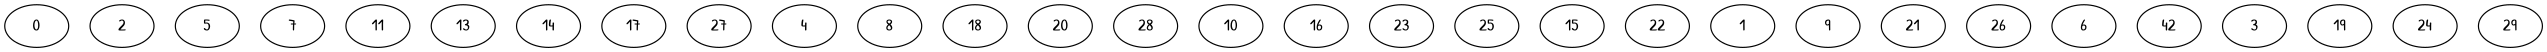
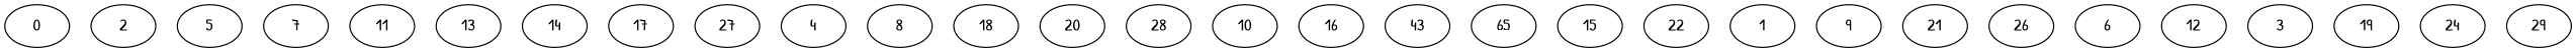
  digraph {
    "Duplicate states"=0
    GraphType=Independent
    "Max states in OPEN"=0
    Modes="120000ms; topo-ordered tasks, ; Pruning: task equivalence, fixed order ready list, ; F-value: ; Optimisation: best schedule length (SL) optimisation on equal, "
    NumberOfTasks=30
    "Pruned using list schedule length"=6804
    "States removed from OPEN"=0
    TargetSystem="Homogeneous-2"
    "Time to schedule (ms)"=261
    "Total idle time"=0
    "Total schedule length"=100
    "Total sequential time"=200
    "Total states created"=18484
    fontname="Patrick Hand"
    node ["Finish time"=9 Processor=0 "Start time"=0 Weight=9 fontname="Patrick Hand"]
    0
    2 [Processor=1]
    5 ["Finish time"=18 "Start time"=9]
    7 ["Finish time"=18 Processor=1 "Start time"=9]
    11 ["Finish time"=27 "Start time"=18]
    13 ["Finish time"=27 Processor=1 "Start time"=18]
    14 ["Finish time"=36 "Start time"=27]
    17 ["Finish time"=36 Processor=1 "Start time"=27]
    27 ["Finish time"=45 "Start time"=36]
    4 ["Finish time"=44 Processor=1 "Start time"=36 Weight=8]
    8 ["Finish time"=52 Processor=1 "Start time"=44 Weight=8]
    18 ["Finish time"=53 "Start time"=45 Weight=8]
    20 ["Finish time"=60 Processor=1 "Start time"=52 Weight=8]
    28 ["Finish time"=61 "Start time"=53 Weight=8]
    10 ["Finish time"=67 Processor=1 "Start time"=60 Weight=7]
    16 ["Finish time"=68 "Start time"=61 Weight=7]
-   23 ["Finish time"=74 Processor=1 "Start time"=67 Weight=7]
-   25 ["Finish time"=75 "Start time"=68 Weight=7]
+   23 ["Finish time"=74 Processor=1 "Start time"=67 Weight=7 label=43]
+   25 ["Finish time"=75 "Start time"=68 Weight=7 label=65]
    15 ["Finish time"=80 Processor=1 "Start time"=74 Weight=6]
    22 ["Finish time"=81 "Start time"=75 Weight=6]
    1 ["Finish time"=85 Processor=1 "Start time"=80 Weight=5]
    9 ["Finish time"=86 "Start time"=81 Weight=5]
    21 ["Finish time"=90 Processor=1 "Start time"=85 Weight=5]
    26 ["Finish time"=91 "Start time"=86 Weight=5]
    6 ["Finish time"=94 Processor=1 "Start time"=90 Weight=4]
-   12 ["Finish time"=95 "Start time"=91 Weight=4 label=42]
+   12 ["Finish time"=95 "Start time"=91 Weight=4]
    3 ["Finish time"=97 Processor=1 "Start time"=94 Weight=3]
    19 ["Finish time"=98 "Start time"=95 Weight=3]
    24 ["Finish time"=100 Processor=1 "Start time"=97 Weight=3]
    29 ["Finish time"=100 "Start time"=98 Weight=2]
  }
